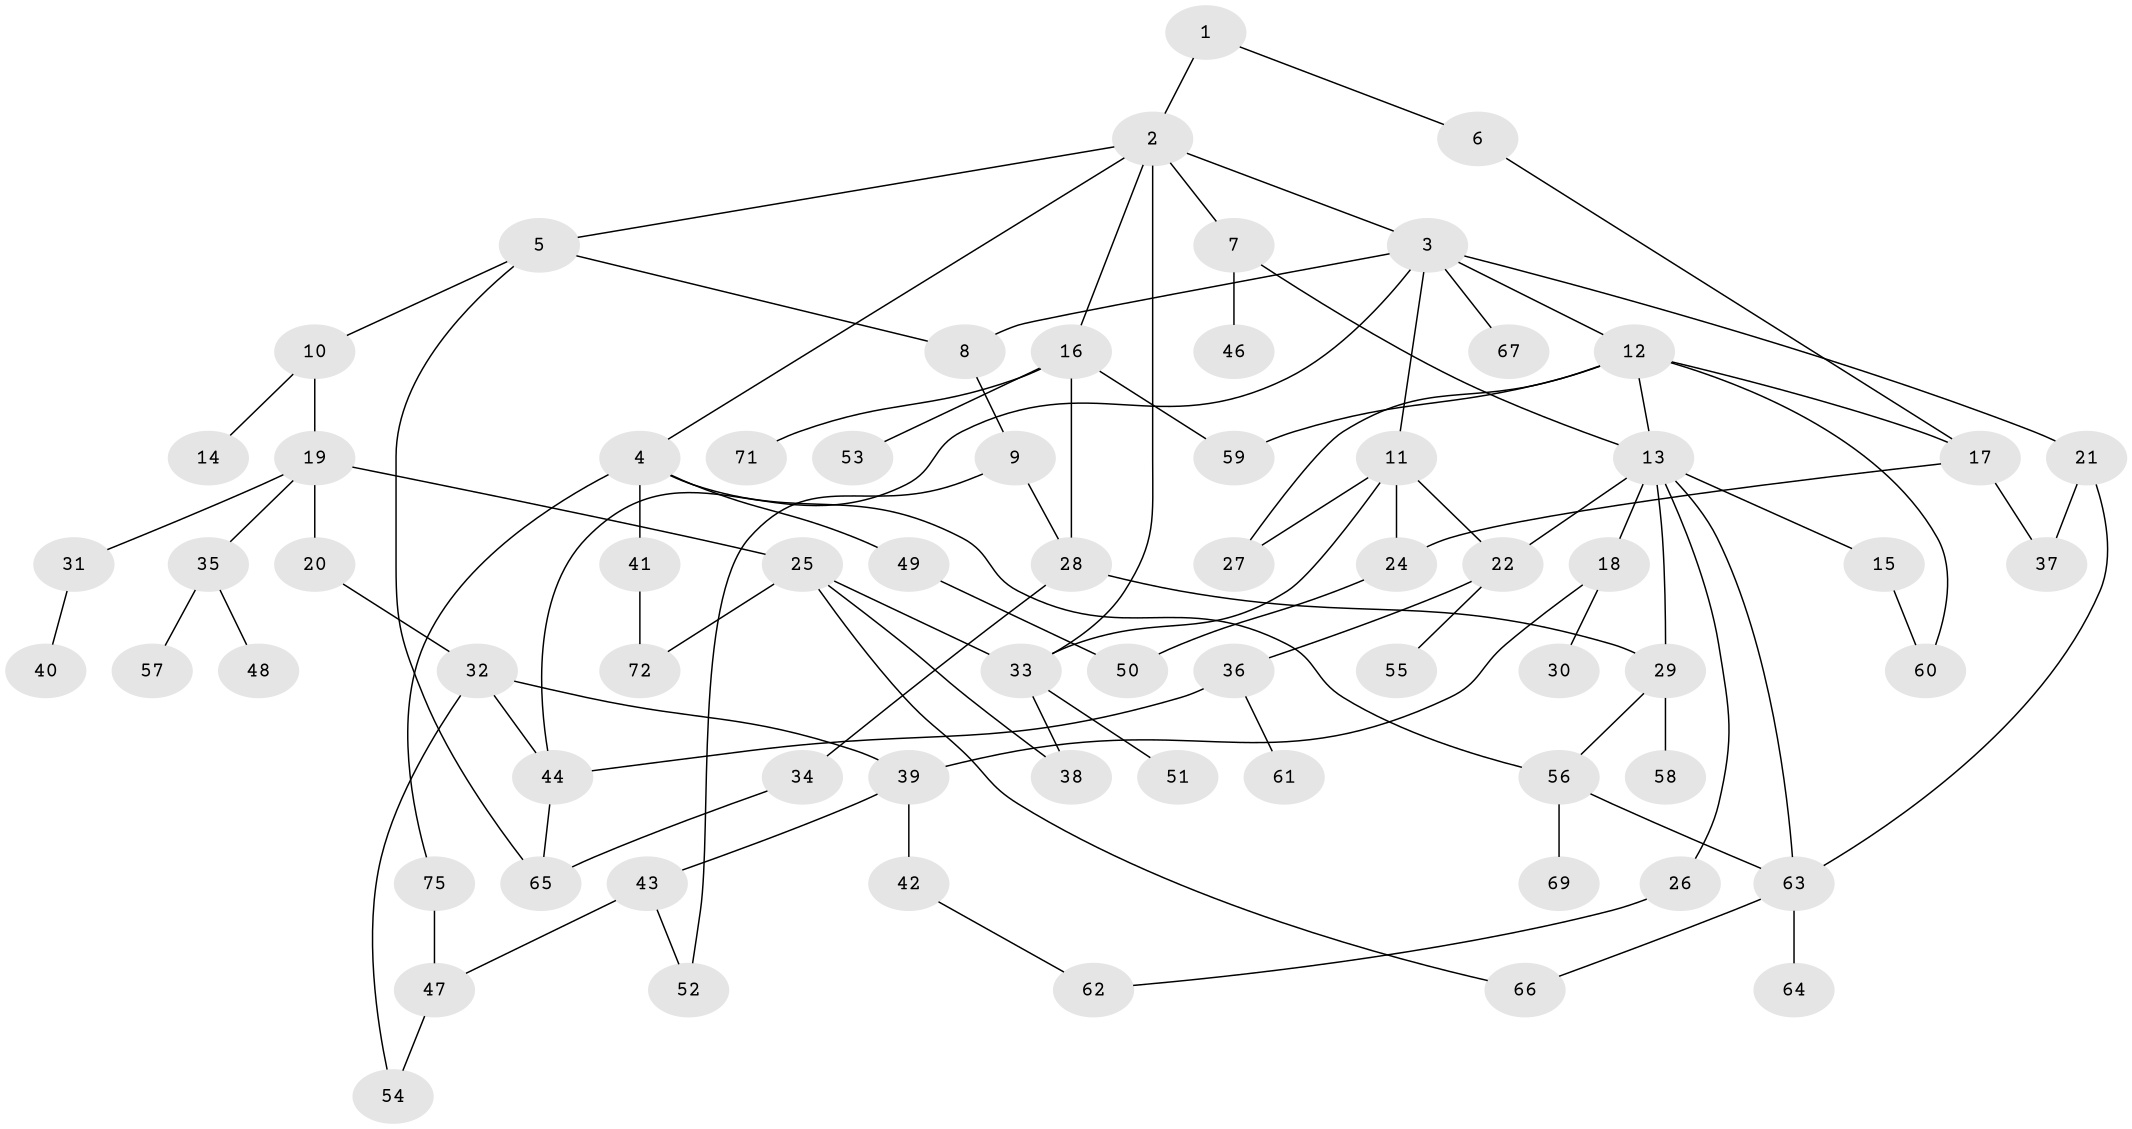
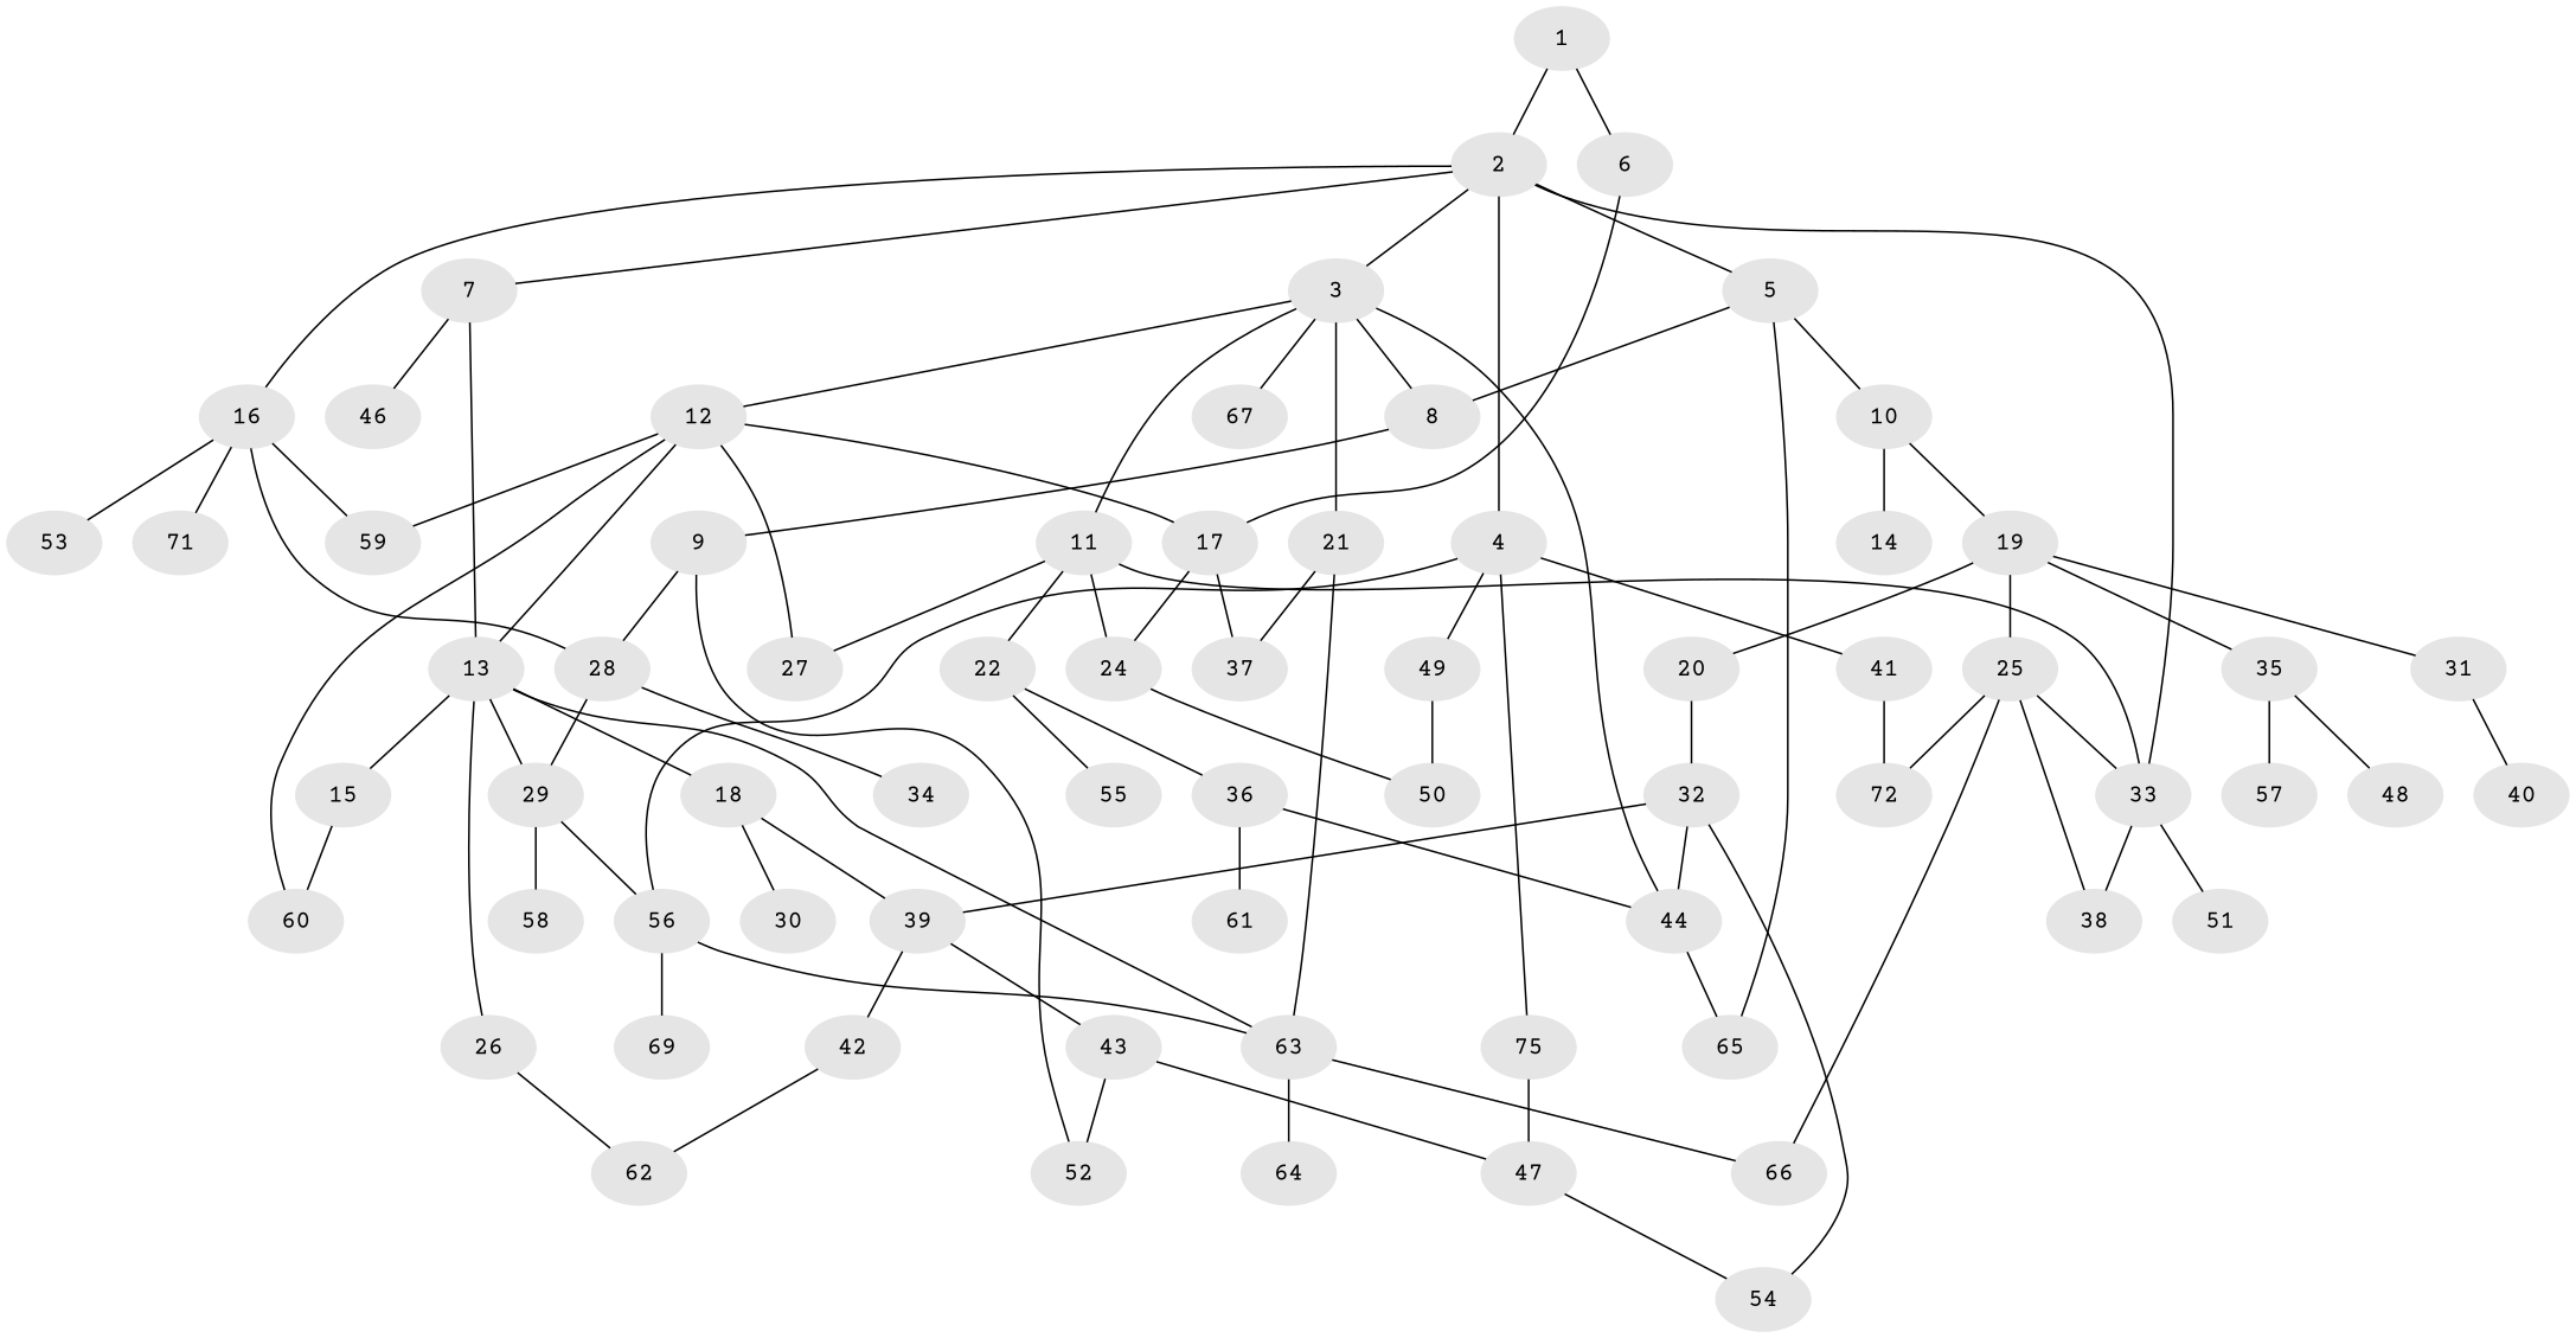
  graph {
    fontname="Courier Prime"
    node [color=gray90 fontname="Courier Prime" style=filled]
    edge [fontname="Courier Prime"]
    1
    2
    6
    3
    4
    5
    7
    16
    33
    17
    8
    11
    12
    21
    44
    67
    41
    n18 [label=75]
    49
    56
    10
    65
    13
    46
    28
    59
    53
    71
    38
    51
    9
    22
    24
    27
    60
    63
    37
    72
    47
    50
    69
    14
    19
    15
    18
    26
    29
    52
    34
    20
    25
    31
    35
    36
    55
    30
    39
    62
    58
    66
    64
    42
    43
    32
    40
    48
    57
    54
    61
    1 -- 2
    1 -- 6
    2 -- 3
    2 -- 4
    2 -- 5
    2 -- 7
    2 -- 16
    2 -- 33
    6 -- 17
    3 -- 8
    3 -- 11
    3 -- 12
    3 -- 21
    3 -- 44
    3 -- 67
    4 -- 41
    4 -- n18
    4 -- 49
    4 -- 56
    5 -- 8
    5 -- 10
    5 -- 65
    7 -- 13
    7 -- 46
    16 -- 28
    16 -- 59
    16 -- 53
    16 -- 71
    33 -- 38
    33 -- 51
    17 -- 24
    17 -- 37
    8 -- 9
    11 -- 33
    11 -- 22
    11 -- 24
    11 -- 27
    12 -- 17
    12 -- 13
    12 -- 59
    12 -- 27
    12 -- 60
    21 -- 63
    21 -- 37
    44 -- 65
    41 -- 72
    n18 -- 47
    49 -- 50
    56 -- 63
    56 -- 69
    10 -- 14
    10 -- 19
-   13 -- 22
    13 -- 63
    13 -- 15
    13 -- 18
    13 -- 26
    13 -- 29
    28 -- 29
    28 -- 34
    9 -- 28
    9 -- 52
    22 -- 36
    22 -- 55
    24 -- 50
    63 -- 66
    63 -- 64
    47 -- 54
    19 -- 20
    19 -- 25
    19 -- 31
    19 -- 35
    15 -- 60
    18 -- 30
    18 -- 39
    26 -- 62
    29 -- 56
    29 -- 58
-   34 -- 65
    20 -- 32
    25 -- 33
    25 -- 38
    25 -- 72
    25 -- 66
    31 -- 40
    35 -- 48
    35 -- 57
    36 -- 44
    36 -- 61
    39 -- 42
    39 -- 43
    42 -- 62
    43 -- 47
    43 -- 52
    32 -- 44
    32 -- 39
    32 -- 54
  }
